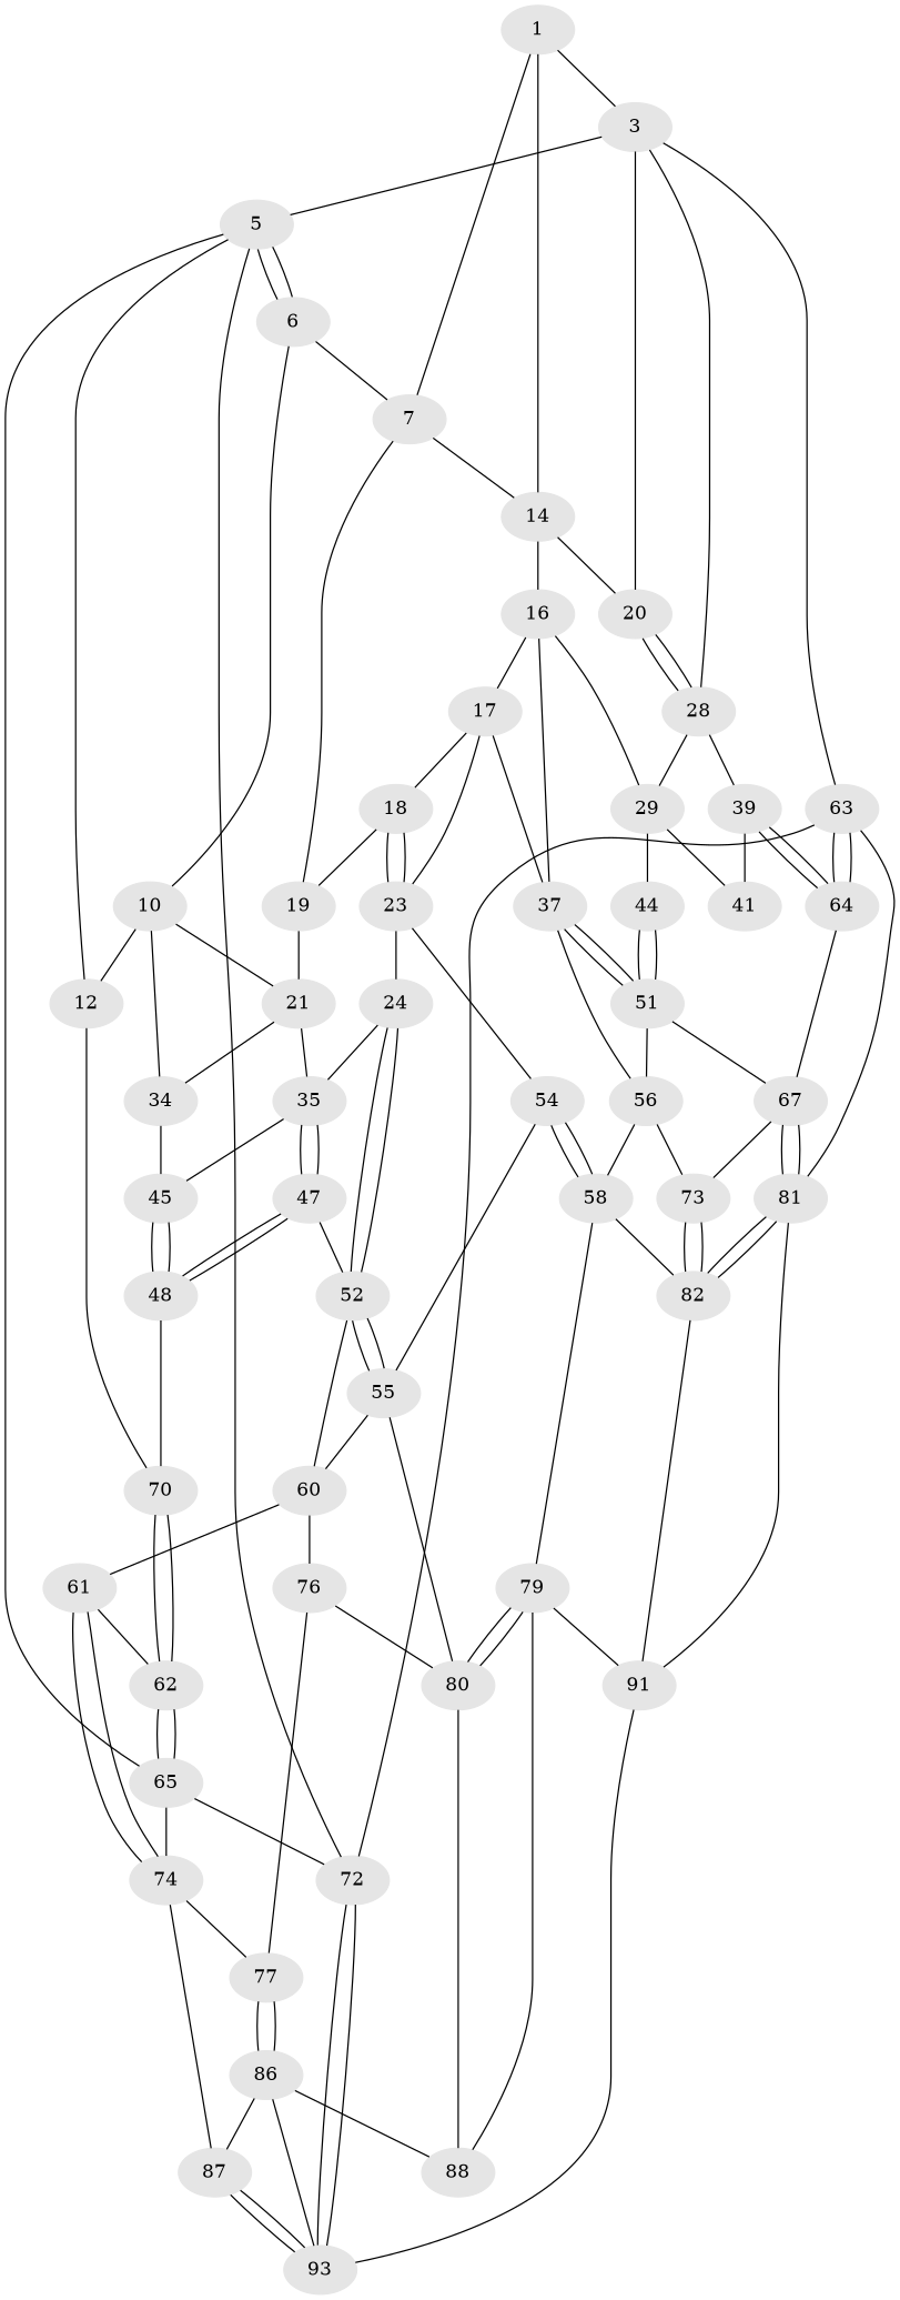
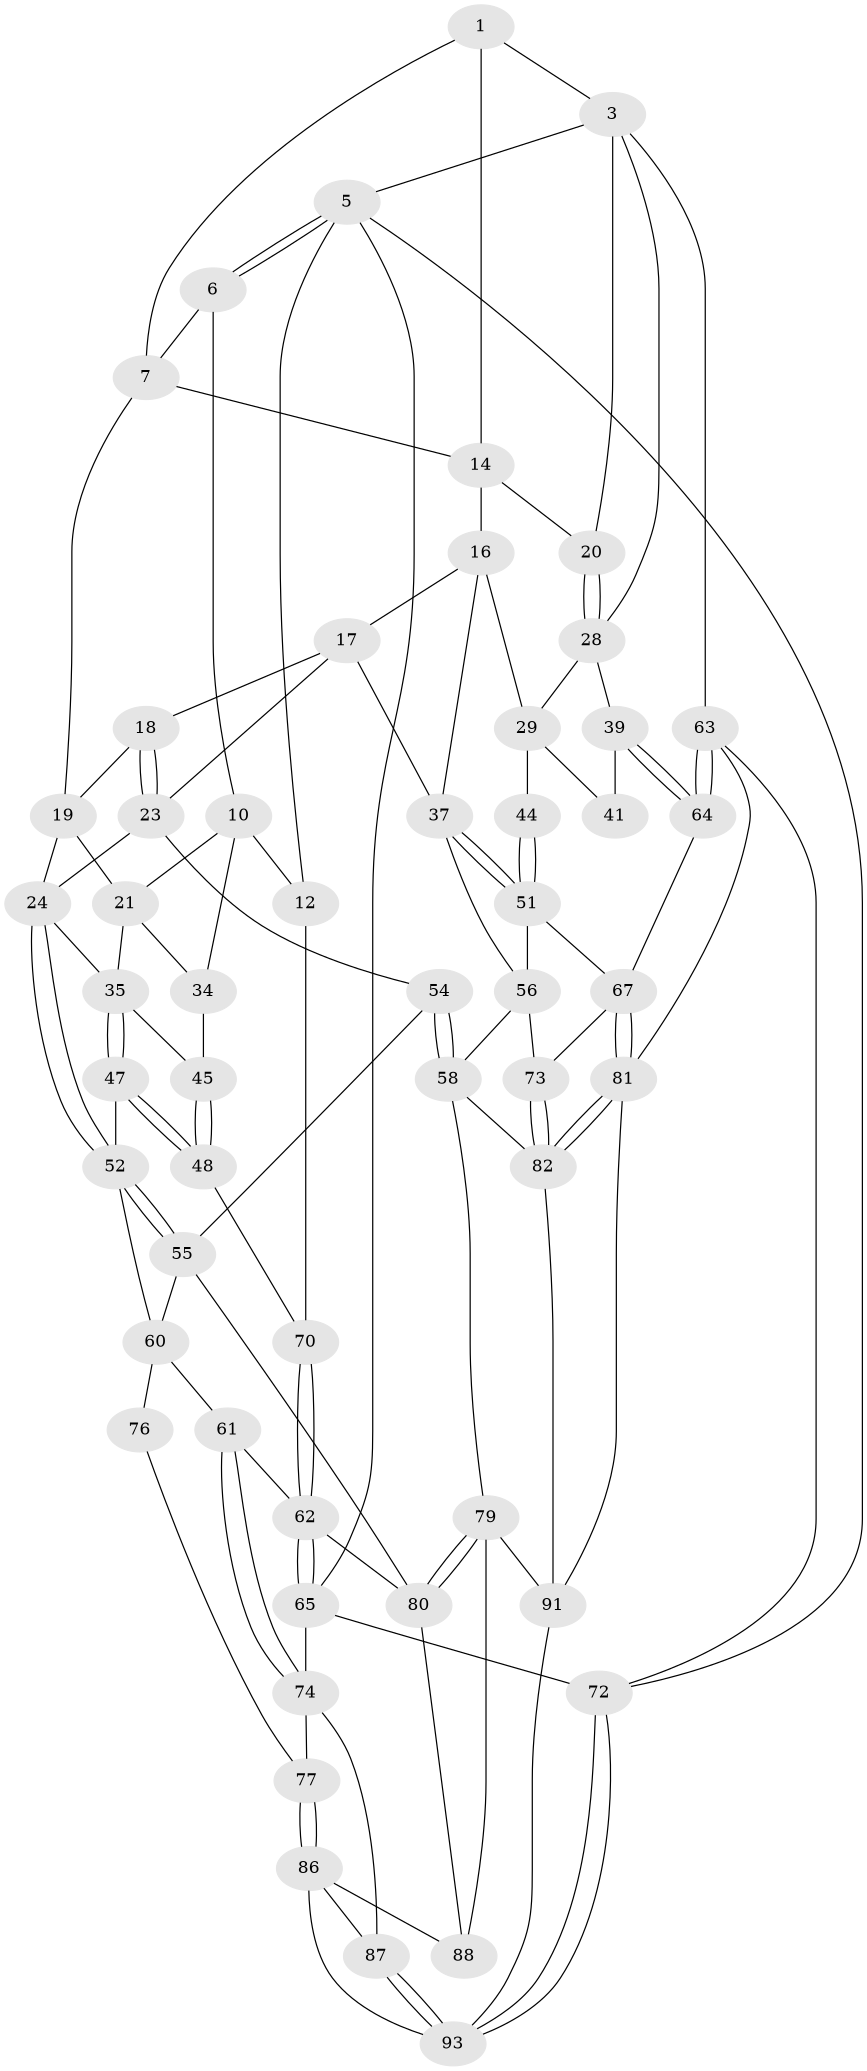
  graph {
    node [color=gray90 style=filled]
    1 [super="+2"]
    3 [super="+4"]
    7 [super="+8"]
    14 [super="+15"]
    5 [super="+13"]
    20
    28 [super="+32"]
    63
    19 [super="+22"]
    16 [super="+31"]
    6 [super="+9"]
    12
    65 [super="+71"]
    72
    29 [super="+30"]
    39 [super="+40"]
    64 [super="+66"]
    81 [super="+83"]
    10 [super="+11"]
    n20 [label=70]
    74 [super="+75"]
    93 [super="+94"]
    21 [super="+33"]
    34
    24 [super="+25"]
    35 [super="+36"]
    45 [super="+46"]
    62
    17 [super="+26"]
    37 [super="+38"]
    18
    23 [super="+27"]
    41 [super="+42"]
    44
    51 [super="+59"]
    56 [super="+57"]
    54
    52 [super="+53"]
    47
    55 [super="+69"]
    58 [super="+78"]
    60 [super="+70"]
    48 [super="+49"]
    67 [super="+68"]
    73
    80
    61
    76 [super="+85"]
    79 [super="+90"]
    82 [super="+84"]
    88
    91 [super="+92"]
    77
    87
    86 [super="+89"]
    1 -- 3
    1 -- 7
    1 -- 14
    3 -- 5
    3 -- 20
    3 -- 28
    3 -- 63
    7 -- 14
    7 -- 19
    14 -- 20
    14 -- 16
    5 -- 6
    5 -- 6
    5 -- 12
    5 -- 65
    5 -- 72
    20 -- 28
    20 -- 28
    28 -- 29
    28 -- 39
    63 -- 72
    63 -- 64
    63 -- 64
    63 -- 81
    19 -- 21
+   19 -- 24
    16 -- 29
    16 -- 17
    16 -- 37
    6 -- 7
    6 -- 10
    12 -- n20
    65 -- 72
    65 -- 74
    72 -- 93
    72 -- 93
    29 -- 41
    29 -- 44
    39 -- 64
    39 -- 64
    39 -- 41 [weight=2]
    64 -- 67
    81 -- 82
    81 -- 82
    81 -- 91
    10 -- 12
    10 -- 21
    10 -- 34
    n20 -- 62
    n20 -- 62
    74 -- 77
    74 -- 87
    21 -- 34
    21 -- 35
    34 -- 45
    24 -- 35
    24 -- 52
    24 -- 52
    35 -- 45
    35 -- 47
    35 -- 47
    45 -- 48 [weight=2]
    45 -- 48
    62 -- 65
    62 -- 65
    17 -- 37
    17 -- 18
    17 -- 23
    37 -- 51
    37 -- 51
    37 -- 56
    18 -- 19
    18 -- 23
    18 -- 23
    23 -- 24
    23 -- 54
    44 -- 51
    44 -- 51
    51 -- 56
    51 -- 67
    56 -- 58
    56 -- 73
    54 -- 55
    54 -- 58
    54 -- 58
    52 -- 55
    52 -- 55
    52 -- 60
    47 -- 52
    47 -- 48
    47 -- 48
    55 -- 60
    55 -- 80
    58 -- 79
    58 -- 82
    60 -- 61
    60 -- 76
    48 -- n20
    67 -- 81
    67 -- 81
    67 -- 73
    73 -- 82
    73 -- 82
    80 -- 88
    61 -- 74
    61 -- 74
    61 -- 62
-   76 -- 80
+   62 -- 80
    76 -- 77
    79 -- 80
    79 -- 80
    79 -- 88
    79 -- 91
    82 -- 91
    91 -- 93
    77 -- 86
    77 -- 86
    87 -- 93
    87 -- 93
    86 -- 93
    86 -- 88
    86 -- 87
  }
